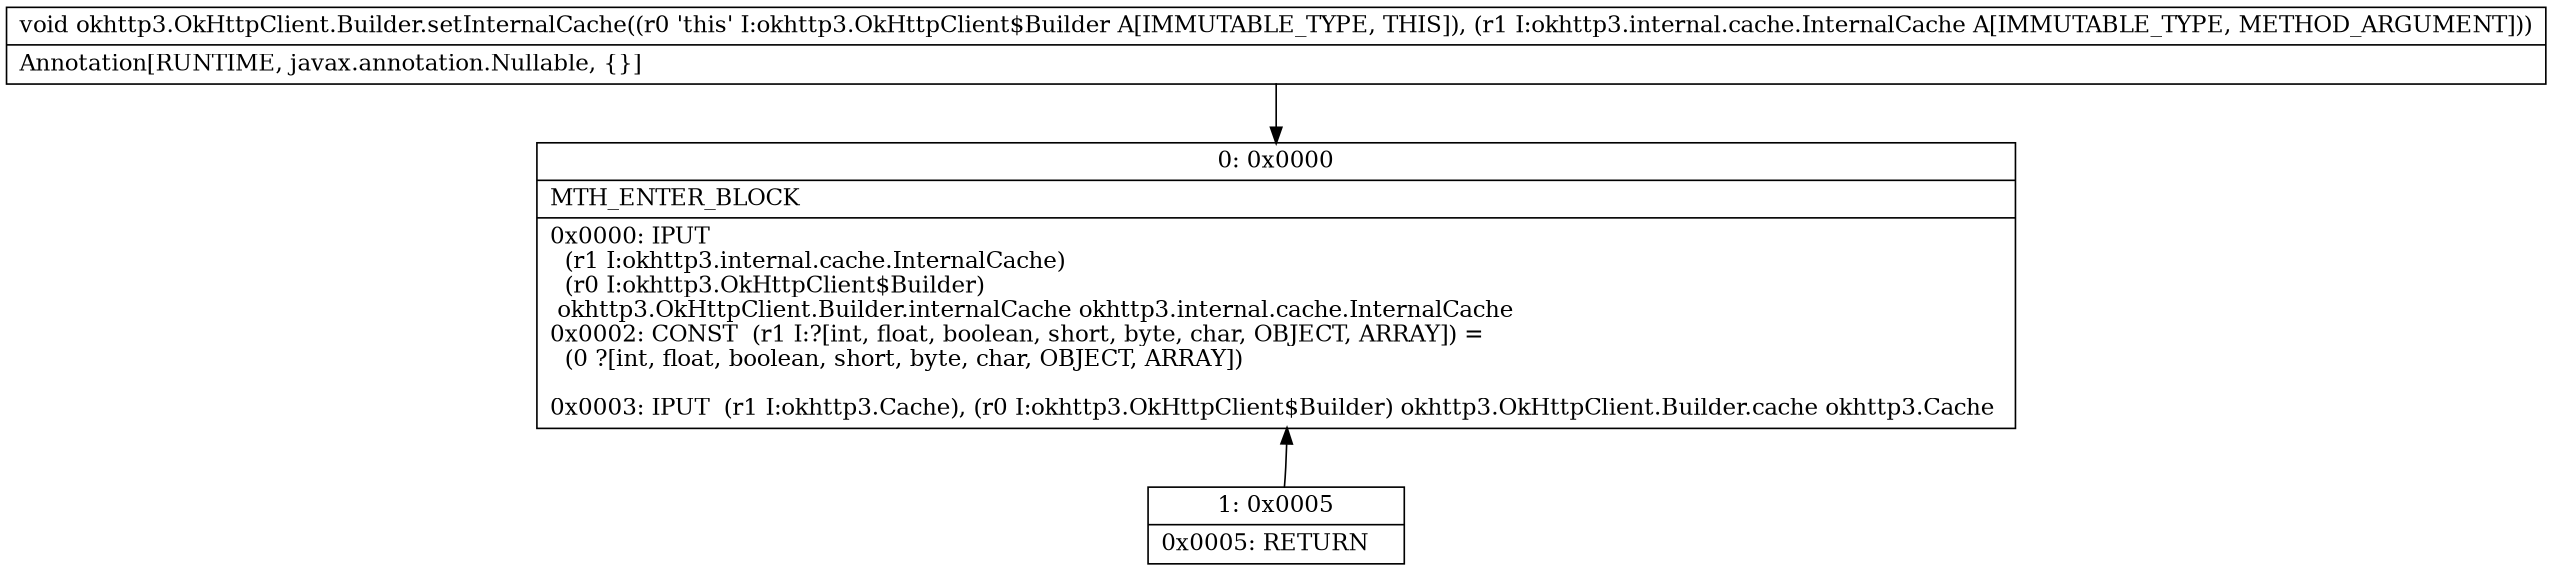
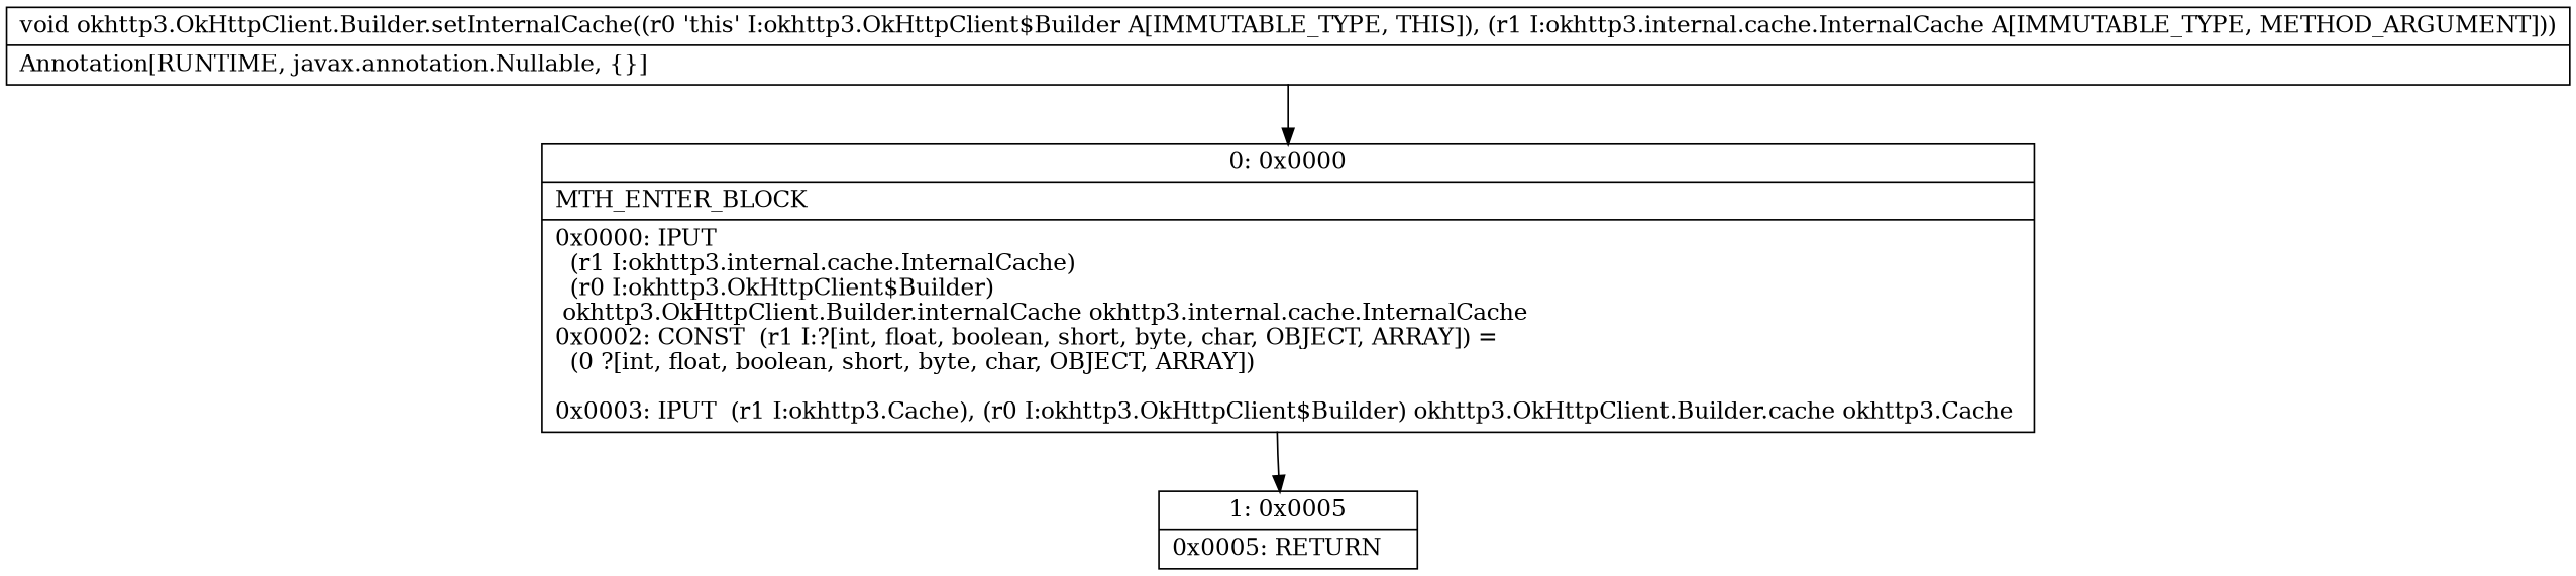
  digraph {
    node [shape=record]
    n1 [label="{0\:\ 0x0000|MTH_ENTER_BLOCK\l|0x0000: IPUT  \l  (r1 I:okhttp3.internal.cache.InternalCache)\l  (r0 I:okhttp3.OkHttpClient$Builder)\l okhttp3.OkHttpClient.Builder.internalCache okhttp3.internal.cache.InternalCache \l0x0002: CONST  (r1 I:?[int, float, boolean, short, byte, char, OBJECT, ARRAY]) = \l  (0 ?[int, float, boolean, short, byte, char, OBJECT, ARRAY])\l \l0x0003: IPUT  (r1 I:okhttp3.Cache), (r0 I:okhttp3.OkHttpClient$Builder) okhttp3.OkHttpClient.Builder.cache okhttp3.Cache \l}"]
    n2 [label="{1\:\ 0x0005|0x0005: RETURN   \l}"]
    n3 [label="{void okhttp3.OkHttpClient.Builder.setInternalCache((r0 'this' I:okhttp3.OkHttpClient$Builder A[IMMUTABLE_TYPE, THIS]), (r1 I:okhttp3.internal.cache.InternalCache A[IMMUTABLE_TYPE, METHOD_ARGUMENT]))  | Annotation[RUNTIME, javax.annotation.Nullable, \{\}]\l}"]
-   n2 -> n1
+   n1 -> n2
    n3 -> n1
  }
